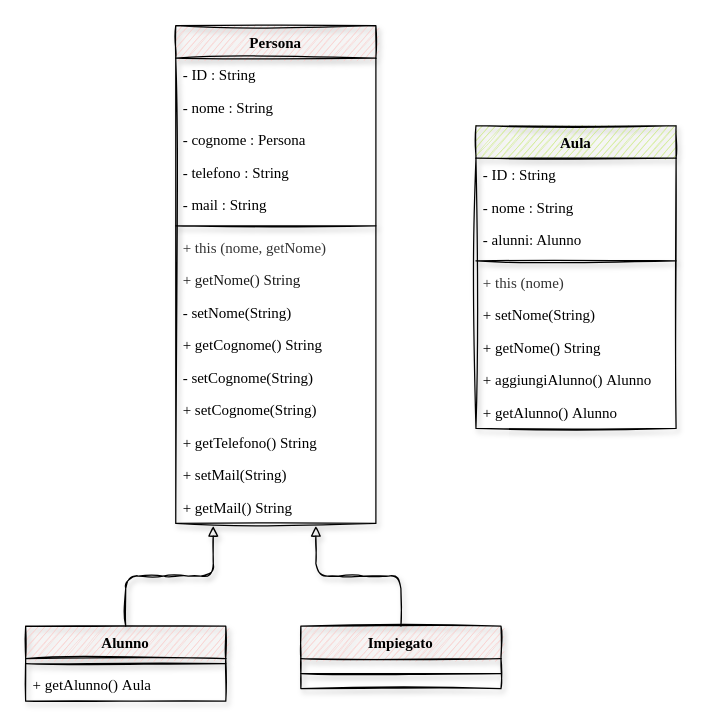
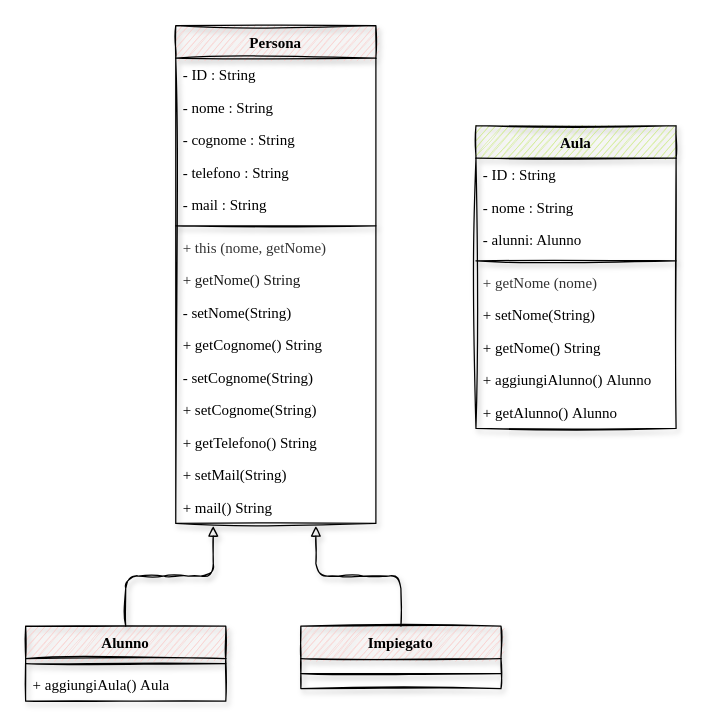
  <mxCell id="0" />
  <mxCell id="1" parent="0" />
  <mxCell id="2" value="Persona" style="swimlane;fontStyle=1;align=center;verticalAlign=top;childLayout=stackLayout;horizontal=1;startSize=26;horizontalStack=0;resizeParent=1;resizeParentMax=0;resizeLast=0;collapsible=1;marginBottom=0;glass=0;sketch=1;fontFamily=Comic Sans MS;labelBackgroundColor=none;gradientDirection=north;fillColor=#f8cecc;shadow=1;" parent="1" vertex="1"><mxGeometry x="140" y="20" width="160" height="398" as="geometry" /></mxCell>
  <mxCell id="3" value="- ID : String" style="text;strokeColor=none;fillColor=none;align=left;verticalAlign=top;spacingLeft=4;spacingRight=4;overflow=hidden;rotatable=0;points=[[0,0.5],[1,0.5]];portConstraint=eastwest;fontFamily=Comic Sans MS;" parent="2" vertex="1"><mxGeometry y="26" width="160" height="26" as="geometry" /></mxCell>
  <mxCell id="4" value="- nome : String" style="text;align=left;verticalAlign=top;spacingLeft=4;spacingRight=4;overflow=hidden;rotatable=0;points=[[0,0.5],[1,0.5]];portConstraint=eastwest;fontFamily=Comic Sans MS;" parent="2" vertex="1"><mxGeometry y="52" width="160" height="26" as="geometry" /></mxCell>
- <mxCell id="5" value="- cognome : Persona" style="text;align=left;verticalAlign=top;spacingLeft=4;spacingRight=4;overflow=hidden;rotatable=0;points=[[0,0.5],[1,0.5]];portConstraint=eastwest;strokeWidth=2;sketch=1;fontFamily=Comic Sans MS;" parent="2" vertex="1"><mxGeometry y="78" width="160" height="26" as="geometry" /></mxCell>
+ <mxCell id="5" value="- cognome : String" style="text;align=left;verticalAlign=top;spacingLeft=4;spacingRight=4;overflow=hidden;rotatable=0;points=[[0,0.5],[1,0.5]];portConstraint=eastwest;strokeWidth=2;sketch=1;fontFamily=Comic Sans MS;" parent="2" vertex="1"><mxGeometry y="78" width="160" height="26" as="geometry" /></mxCell>
  <mxCell id="6" value="- telefono : String" style="text;strokeColor=none;fillColor=none;align=left;verticalAlign=top;spacingLeft=4;spacingRight=4;overflow=hidden;rotatable=0;points=[[0,0.5],[1,0.5]];portConstraint=eastwest;fontFamily=Comic Sans MS;labelBackgroundColor=none;" parent="2" vertex="1"><mxGeometry y="104" width="160" height="26" as="geometry" /></mxCell>
  <mxCell id="7" value="- mail : String" style="text;strokeColor=none;fillColor=none;align=left;verticalAlign=top;spacingLeft=4;spacingRight=4;overflow=hidden;rotatable=0;points=[[0,0.5],[1,0.5]];portConstraint=eastwest;fontFamily=Comic Sans MS;labelBackgroundColor=none;labelBorderColor=none;" parent="2" vertex="1"><mxGeometry y="130" width="160" height="26" as="geometry" /></mxCell>
  <mxCell id="8" value="" style="line;strokeWidth=1;fillColor=none;align=left;verticalAlign=middle;spacingTop=-1;spacingLeft=3;spacingRight=3;rotatable=0;labelPosition=right;points=[];portConstraint=eastwest;sketch=1;shadow=1;" parent="2" vertex="1"><mxGeometry y="156" width="160" height="8" as="geometry" /></mxCell>
  <mxCell id="9" value="+ this (nome, getNome)" style="text;strokeColor=none;fillColor=none;align=left;verticalAlign=top;spacingLeft=4;spacingRight=4;overflow=hidden;rotatable=0;points=[[0,0.5],[1,0.5]];portConstraint=eastwest;fontFamily=Comic Sans MS;textOpacity=80;" parent="2" vertex="1"><mxGeometry y="164" width="160" height="26" as="geometry" /></mxCell>
  <mxCell id="10" value="+ getNome() String" style="text;strokeColor=none;fillColor=none;align=left;verticalAlign=top;spacingLeft=4;spacingRight=4;overflow=hidden;rotatable=0;points=[[0,0.5],[1,0.5]];portConstraint=eastwest;fontFamily=Comic Sans MS;textOpacity=90;" parent="2" vertex="1"><mxGeometry y="190" width="160" height="26" as="geometry" /></mxCell>
  <mxCell id="11" value="- setNome(String)" style="text;strokeColor=none;fillColor=none;align=left;verticalAlign=top;spacingLeft=4;spacingRight=4;overflow=hidden;rotatable=0;points=[[0,0.5],[1,0.5]];portConstraint=eastwest;fontFamily=Comic Sans MS;" parent="2" vertex="1"><mxGeometry y="216" width="160" height="26" as="geometry" /></mxCell>
  <mxCell id="12" value="+ getCognome() String" style="text;strokeColor=none;fillColor=none;align=left;verticalAlign=top;spacingLeft=4;spacingRight=4;overflow=hidden;rotatable=0;points=[[0,0.5],[1,0.5]];portConstraint=eastwest;fontFamily=Comic Sans MS;" parent="2" vertex="1"><mxGeometry y="242" width="160" height="26" as="geometry" /></mxCell>
  <mxCell id="13" value="- setCognome(String)" style="text;strokeColor=none;fillColor=none;align=left;verticalAlign=top;spacingLeft=4;spacingRight=4;overflow=hidden;rotatable=0;points=[[0,0.5],[1,0.5]];portConstraint=eastwest;fontFamily=Comic Sans MS;" parent="2" vertex="1"><mxGeometry y="268" width="160" height="26" as="geometry" /></mxCell>
  <mxCell id="14" value="+ setCognome(String)" style="text;strokeColor=none;fillColor=none;align=left;verticalAlign=top;spacingLeft=4;spacingRight=4;overflow=hidden;rotatable=0;points=[[0,0.5],[1,0.5]];portConstraint=eastwest;fontFamily=Comic Sans MS;" parent="2" vertex="1"><mxGeometry y="294" width="160" height="26" as="geometry" /></mxCell>
  <mxCell id="15" value="+ getTelefono() String" style="text;strokeColor=none;fillColor=none;align=left;verticalAlign=top;spacingLeft=4;spacingRight=4;overflow=hidden;rotatable=0;points=[[0,0.5],[1,0.5]];portConstraint=eastwest;fontFamily=Comic Sans MS;" parent="2" vertex="1"><mxGeometry y="320" width="160" height="26" as="geometry" /></mxCell>
  <mxCell id="16" value="+ setMail(String)" style="text;strokeColor=none;fillColor=none;align=left;verticalAlign=top;spacingLeft=4;spacingRight=4;overflow=hidden;rotatable=0;points=[[0,0.5],[1,0.5]];portConstraint=eastwest;fontFamily=Comic Sans MS;sketch=0;glass=0;shadow=0;" parent="2" vertex="1"><mxGeometry y="346" width="160" height="26" as="geometry" /></mxCell>
- <mxCell id="17" value="+ getMail() String" style="text;strokeColor=none;fillColor=none;align=left;verticalAlign=top;spacingLeft=4;spacingRight=4;overflow=hidden;rotatable=0;points=[[0,0.5],[1,0.5]];portConstraint=eastwest;fontFamily=Comic Sans MS;" parent="2" vertex="1"><mxGeometry y="372" width="160" height="26" as="geometry" /></mxCell>
+ <mxCell id="17" value="+ mail() String" style="text;strokeColor=none;fillColor=none;align=left;verticalAlign=top;spacingLeft=4;spacingRight=4;overflow=hidden;rotatable=0;points=[[0,0.5],[1,0.5]];portConstraint=eastwest;fontFamily=Comic Sans MS;" parent="2" vertex="1"><mxGeometry y="372" width="160" height="26" as="geometry" /></mxCell>
  <mxCell id="18" value="Alunno" style="swimlane;fontStyle=1;align=center;verticalAlign=top;childLayout=stackLayout;horizontal=1;startSize=26;horizontalStack=0;resizeParent=1;resizeParentMax=0;resizeLast=0;collapsible=1;marginBottom=0;fillColor=#f8cecc;sketch=1;fontFamily=Comic Sans MS;shadow=1;rounded=0;glass=0;" parent="1" vertex="1"><mxGeometry x="20" y="500" width="160" height="60" as="geometry"><mxRectangle x="130" y="559" width="70" height="26" as="alternateBounds" /></mxGeometry></mxCell>
  <mxCell id="19" value="" style="line;strokeWidth=1;fillColor=none;align=left;verticalAlign=middle;spacingTop=-1;spacingLeft=3;spacingRight=3;rotatable=0;labelPosition=right;points=[];portConstraint=eastwest;sketch=1;shadow=1;" parent="18" vertex="1"><mxGeometry y="26" width="160" height="8" as="geometry" /></mxCell>
- <mxCell id="20" value="+ getAlunno() Aula" style="text;strokeColor=none;fillColor=none;align=left;verticalAlign=top;spacingLeft=4;spacingRight=4;overflow=hidden;rotatable=0;points=[[0,0.5],[1,0.5]];portConstraint=eastwest;fontFamily=Comic Sans MS;" vertex="1" parent="18"><mxGeometry y="34" width="160" height="26" as="geometry" /></mxCell>
+ <mxCell id="20" value="+ aggiungiAula() Aula" style="text;strokeColor=none;fillColor=none;align=left;verticalAlign=top;spacingLeft=4;spacingRight=4;overflow=hidden;rotatable=0;points=[[0,0.5],[1,0.5]];portConstraint=eastwest;fontFamily=Comic Sans MS;" vertex="1" parent="18"><mxGeometry y="34" width="160" height="26" as="geometry" /></mxCell>
  <mxCell id="21" value="Impiegato" style="swimlane;fontStyle=1;align=center;verticalAlign=top;childLayout=stackLayout;horizontal=1;startSize=26;horizontalStack=0;resizeParent=1;resizeParentMax=0;resizeLast=0;collapsible=1;marginBottom=0;fillColor=#f8cecc;sketch=1;fontFamily=Comic Sans MS;shadow=1;" parent="1" vertex="1"><mxGeometry x="240" y="500" width="160" height="50" as="geometry"><mxRectangle x="290" y="400" width="90" height="26" as="alternateBounds" /></mxGeometry></mxCell>
  <mxCell id="22" value="" style="line;strokeWidth=1;fillColor=none;align=left;verticalAlign=middle;spacingTop=-1;spacingLeft=3;spacingRight=3;rotatable=0;labelPosition=right;points=[];portConstraint=eastwest;sketch=1;shadow=1;" parent="21" vertex="1"><mxGeometry y="26" width="160" height="24" as="geometry" /></mxCell>
  <mxCell id="23" value="" style="endArrow=block;html=1;exitX=0.5;exitY=0;exitDx=0;exitDy=0;startArrow=none;startFill=0;endFill=0;sketch=1;shadow=1;" parent="1" source="18" edge="1"><mxGeometry width="50" height="50" relative="1" as="geometry"><mxPoint x="160" y="440" as="sourcePoint" /><mxPoint x="170" y="420" as="targetPoint" /><Array as="points"><mxPoint x="100" y="460" /><mxPoint x="140" y="460" /><mxPoint x="170" y="460" /></Array></mxGeometry></mxCell>
  <mxCell id="24" value="" style="endArrow=block;html=1;exitX=0.5;exitY=0;exitDx=0;exitDy=0;endFill=0;fillColor=#dae8fc;sketch=1;shadow=1;" parent="1" source="21" edge="1"><mxGeometry width="50" height="50" relative="1" as="geometry"><mxPoint x="350" y="472.61" as="sourcePoint" /><mxPoint x="252" y="420" as="targetPoint" /><Array as="points"><mxPoint x="320" y="460" /><mxPoint x="280" y="460" /><mxPoint x="252" y="460" /></Array></mxGeometry></mxCell>
  <mxCell id="25" value="Aula" style="swimlane;fontStyle=1;align=center;verticalAlign=top;childLayout=stackLayout;horizontal=1;startSize=26;horizontalStack=0;resizeParent=1;resizeParentMax=0;resizeLast=0;collapsible=1;marginBottom=0;fillColor=#cdeb8b;glass=0;sketch=1;fontFamily=Comic Sans MS;shadow=1;" parent="1" vertex="1"><mxGeometry x="380" y="100" width="160" height="242" as="geometry" /></mxCell>
  <mxCell id="26" value="- ID : String" style="text;strokeColor=none;fillColor=none;align=left;verticalAlign=top;spacingLeft=4;spacingRight=4;overflow=hidden;rotatable=0;points=[[0,0.5],[1,0.5]];portConstraint=eastwest;fontFamily=Comic Sans MS;" parent="25" vertex="1"><mxGeometry y="26" width="160" height="26" as="geometry" /></mxCell>
  <mxCell id="27" value="- nome : String" style="text;strokeColor=none;fillColor=none;align=left;verticalAlign=top;spacingLeft=4;spacingRight=4;overflow=hidden;rotatable=0;points=[[0,0.5],[1,0.5]];portConstraint=eastwest;fontFamily=Comic Sans MS;" parent="25" vertex="1"><mxGeometry y="52" width="160" height="26" as="geometry" /></mxCell>
  <mxCell id="28" value="- alunni: Alunno" style="text;strokeColor=none;fillColor=none;align=left;verticalAlign=top;spacingLeft=4;spacingRight=4;overflow=hidden;rotatable=0;points=[[0,0.5],[1,0.5]];portConstraint=eastwest;fontFamily=Comic Sans MS;" vertex="1" parent="25"><mxGeometry y="78" width="160" height="26" as="geometry" /></mxCell>
  <mxCell id="29" value="" style="line;strokeWidth=1;fillColor=none;align=left;verticalAlign=middle;spacingTop=-1;spacingLeft=3;spacingRight=3;rotatable=0;labelPosition=right;points=[];portConstraint=eastwest;sketch=1;shadow=1;" parent="25" vertex="1"><mxGeometry y="104" width="160" height="8" as="geometry" /></mxCell>
- <mxCell id="30" value="+ this (nome)" style="text;strokeColor=none;fillColor=none;align=left;verticalAlign=top;spacingLeft=4;spacingRight=4;overflow=hidden;rotatable=0;points=[[0,0.5],[1,0.5]];portConstraint=eastwest;fontFamily=Comic Sans MS;textOpacity=80;" vertex="1" parent="25"><mxGeometry y="112" width="160" height="26" as="geometry" /></mxCell>
+ <mxCell id="30" value="+ getNome (nome)" style="text;strokeColor=none;fillColor=none;align=left;verticalAlign=top;spacingLeft=4;spacingRight=4;overflow=hidden;rotatable=0;points=[[0,0.5],[1,0.5]];portConstraint=eastwest;fontFamily=Comic Sans MS;textOpacity=80;" vertex="1" parent="25"><mxGeometry y="112" width="160" height="26" as="geometry" /></mxCell>
  <mxCell id="31" value="+ setNome(String)" style="text;strokeColor=none;fillColor=none;align=left;verticalAlign=top;spacingLeft=4;spacingRight=4;overflow=hidden;rotatable=0;points=[[0,0.5],[1,0.5]];portConstraint=eastwest;fontFamily=Comic Sans MS;" parent="25" vertex="1"><mxGeometry y="138" width="160" height="26" as="geometry" /></mxCell>
  <mxCell id="32" value="+ getNome() String" style="text;strokeColor=none;fillColor=none;align=left;verticalAlign=top;spacingLeft=4;spacingRight=4;overflow=hidden;rotatable=0;points=[[0,0.5],[1,0.5]];portConstraint=eastwest;fontFamily=Comic Sans MS;" parent="25" vertex="1"><mxGeometry y="164" width="160" height="26" as="geometry" /></mxCell>
  <mxCell id="33" value="+ aggiungiAlunno() Alunno" style="text;strokeColor=none;fillColor=none;align=left;verticalAlign=top;spacingLeft=4;spacingRight=4;overflow=hidden;rotatable=0;points=[[0,0.5],[1,0.5]];portConstraint=eastwest;fontFamily=Comic Sans MS;" vertex="1" parent="25"><mxGeometry y="190" width="160" height="26" as="geometry" /></mxCell>
  <mxCell id="34" value="+ getAlunno() Alunno" style="text;strokeColor=none;fillColor=none;align=left;verticalAlign=top;spacingLeft=4;spacingRight=4;overflow=hidden;rotatable=0;points=[[0,0.5],[1,0.5]];portConstraint=eastwest;fontFamily=Comic Sans MS;" vertex="1" parent="25"><mxGeometry y="216" width="160" height="26" as="geometry" /></mxCell>
